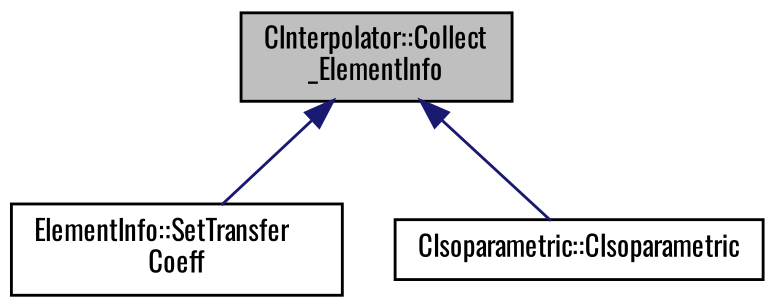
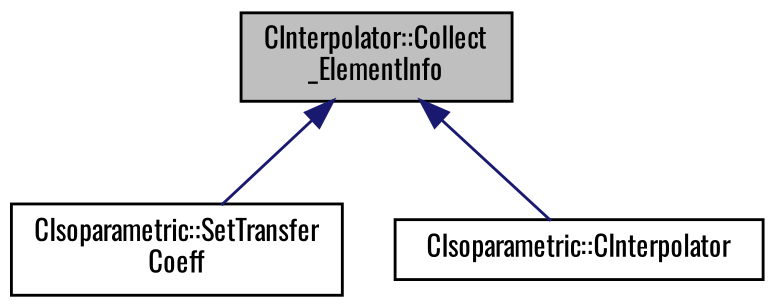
  digraph {
    fontname=Oswald
    rankdir=TB
    node [color=black fillcolor=white fontname=Oswald fontsize=10 shape=record style=filled]
    edge [color=midnightblue dir=back fontname=Oswald fontsize=10 labelfontname=Helvetica labelfontsize=10 style=solid]
    n1 [fillcolor=grey75 fontcolor=black height=0.2 label="CInterpolator::Collect\l_ElementInfo" width=0.4]
-   n2 [height=0.2 label="ElementInfo::SetTransfer\lCoeff" width=0.4]
-   n3 [height=0.2 label="CIsoparametric::CIsoparametric" width=0.4]
+   n2 [height=0.2 label="CIsoparametric::SetTransfer\lCoeff" width=0.4]
+   n3 [height=0.2 label="CIsoparametric::CInterpolator" width=0.4]
    n1 -> n2
    n1 -> n3
  }
